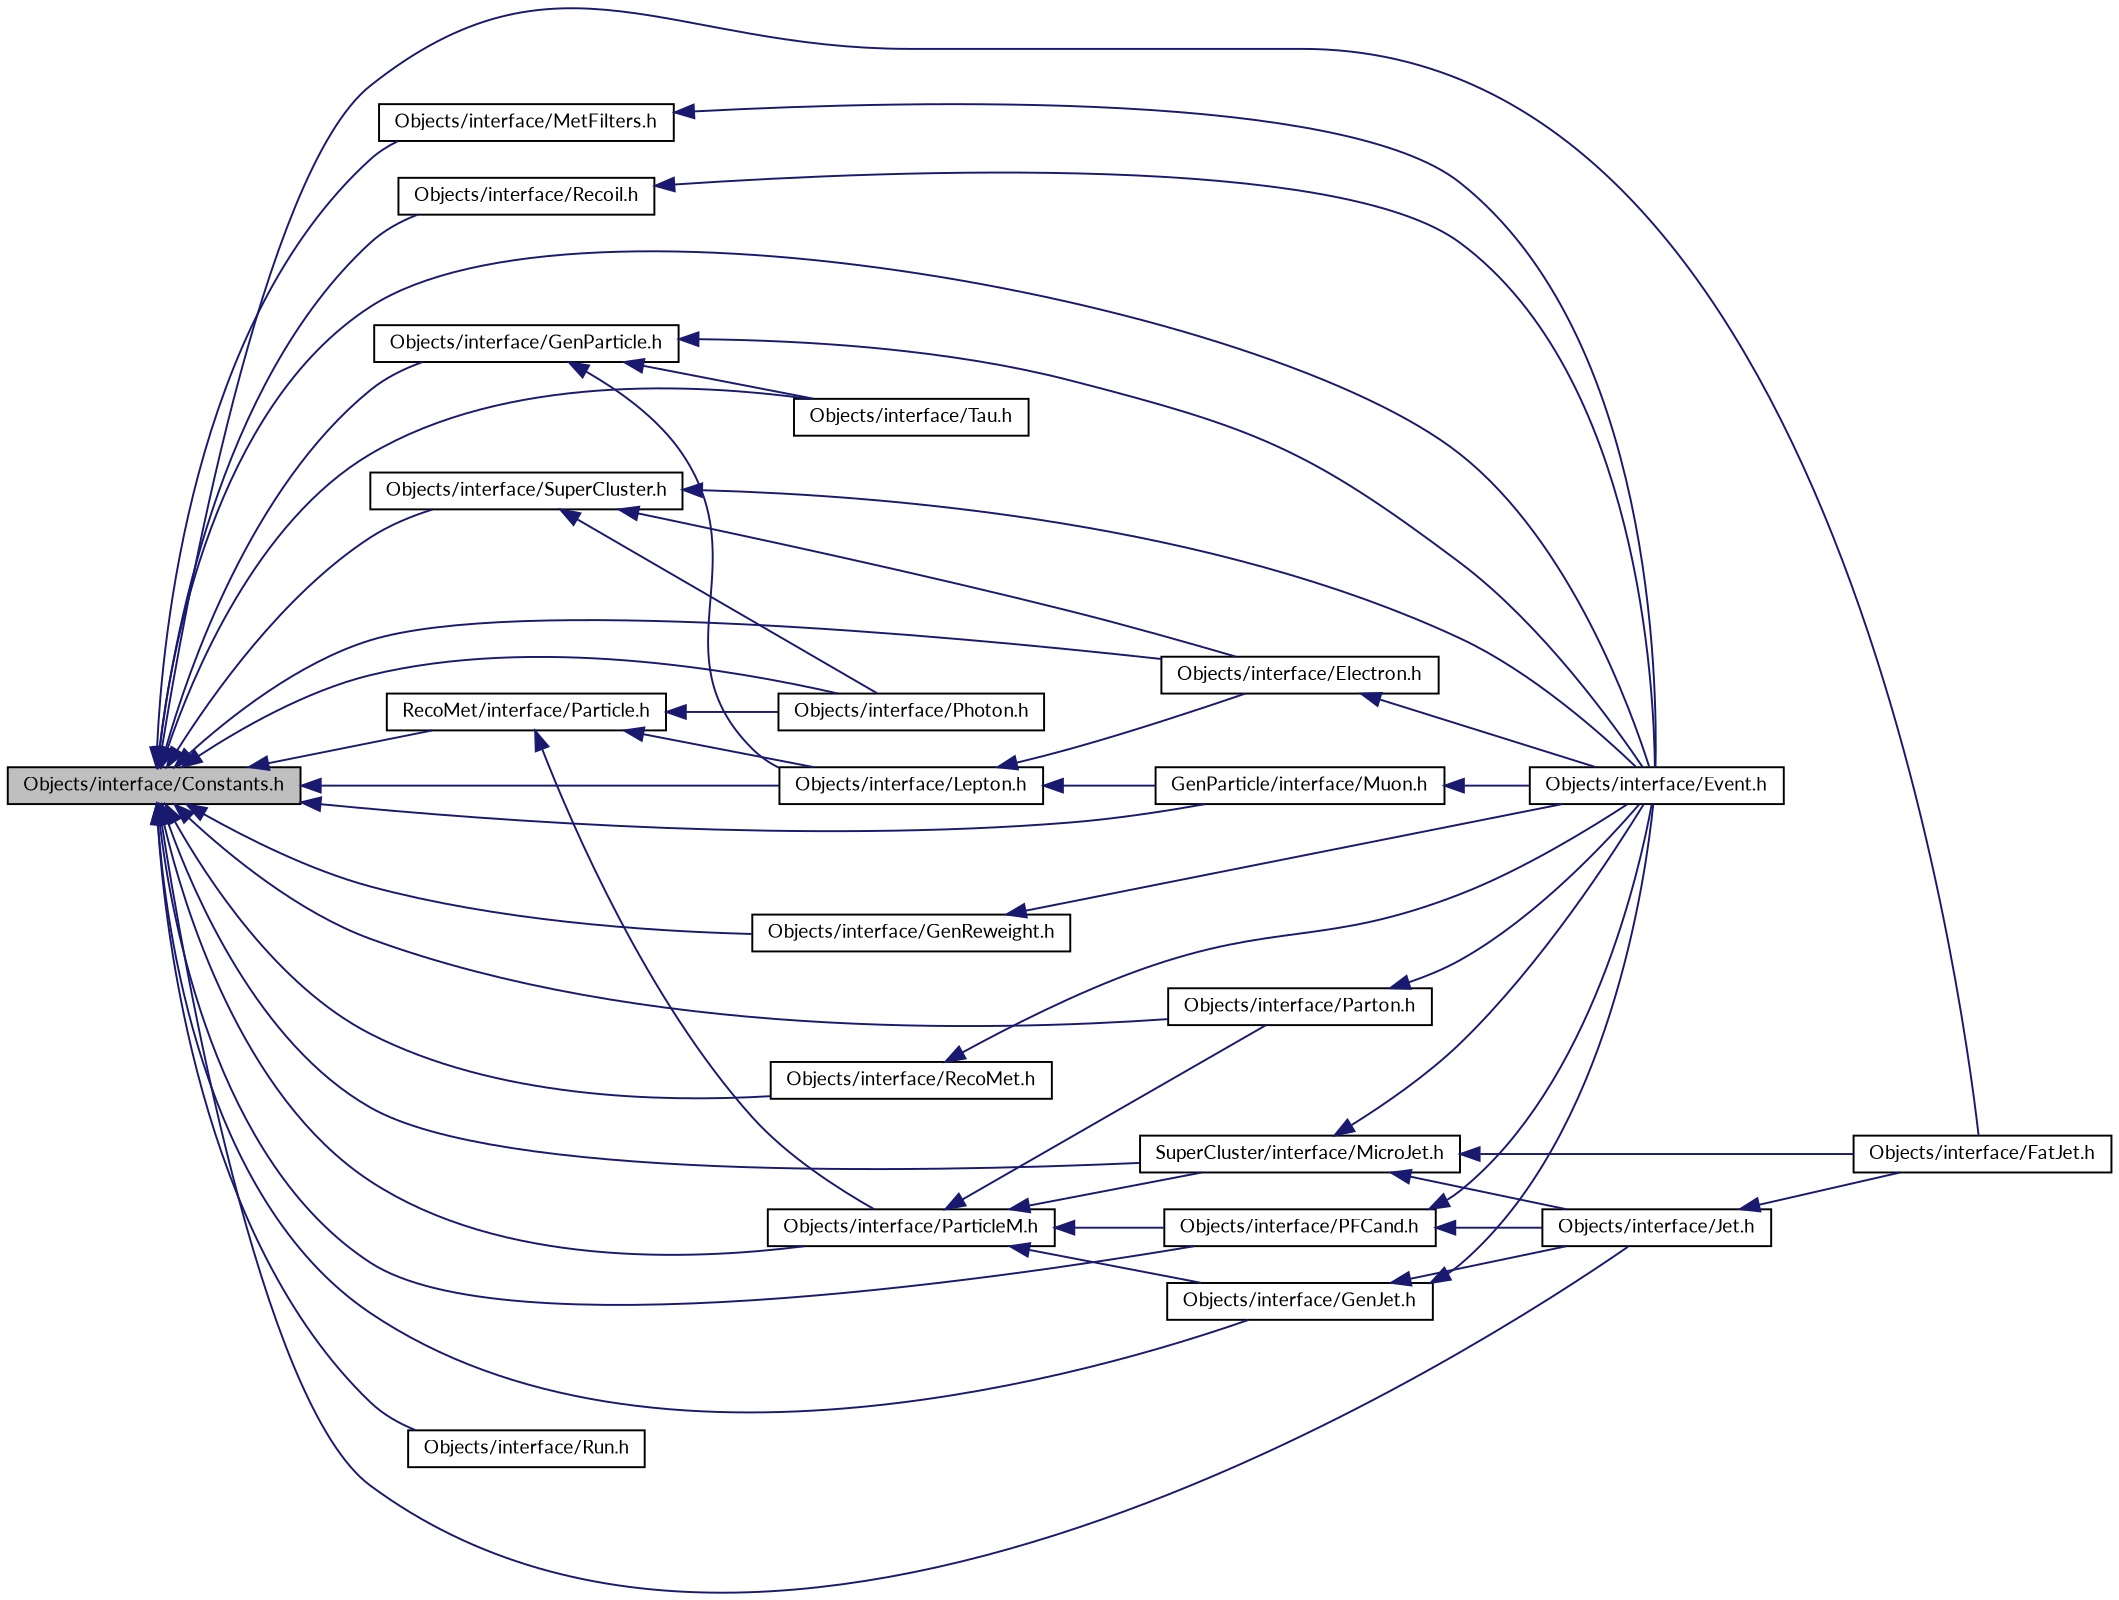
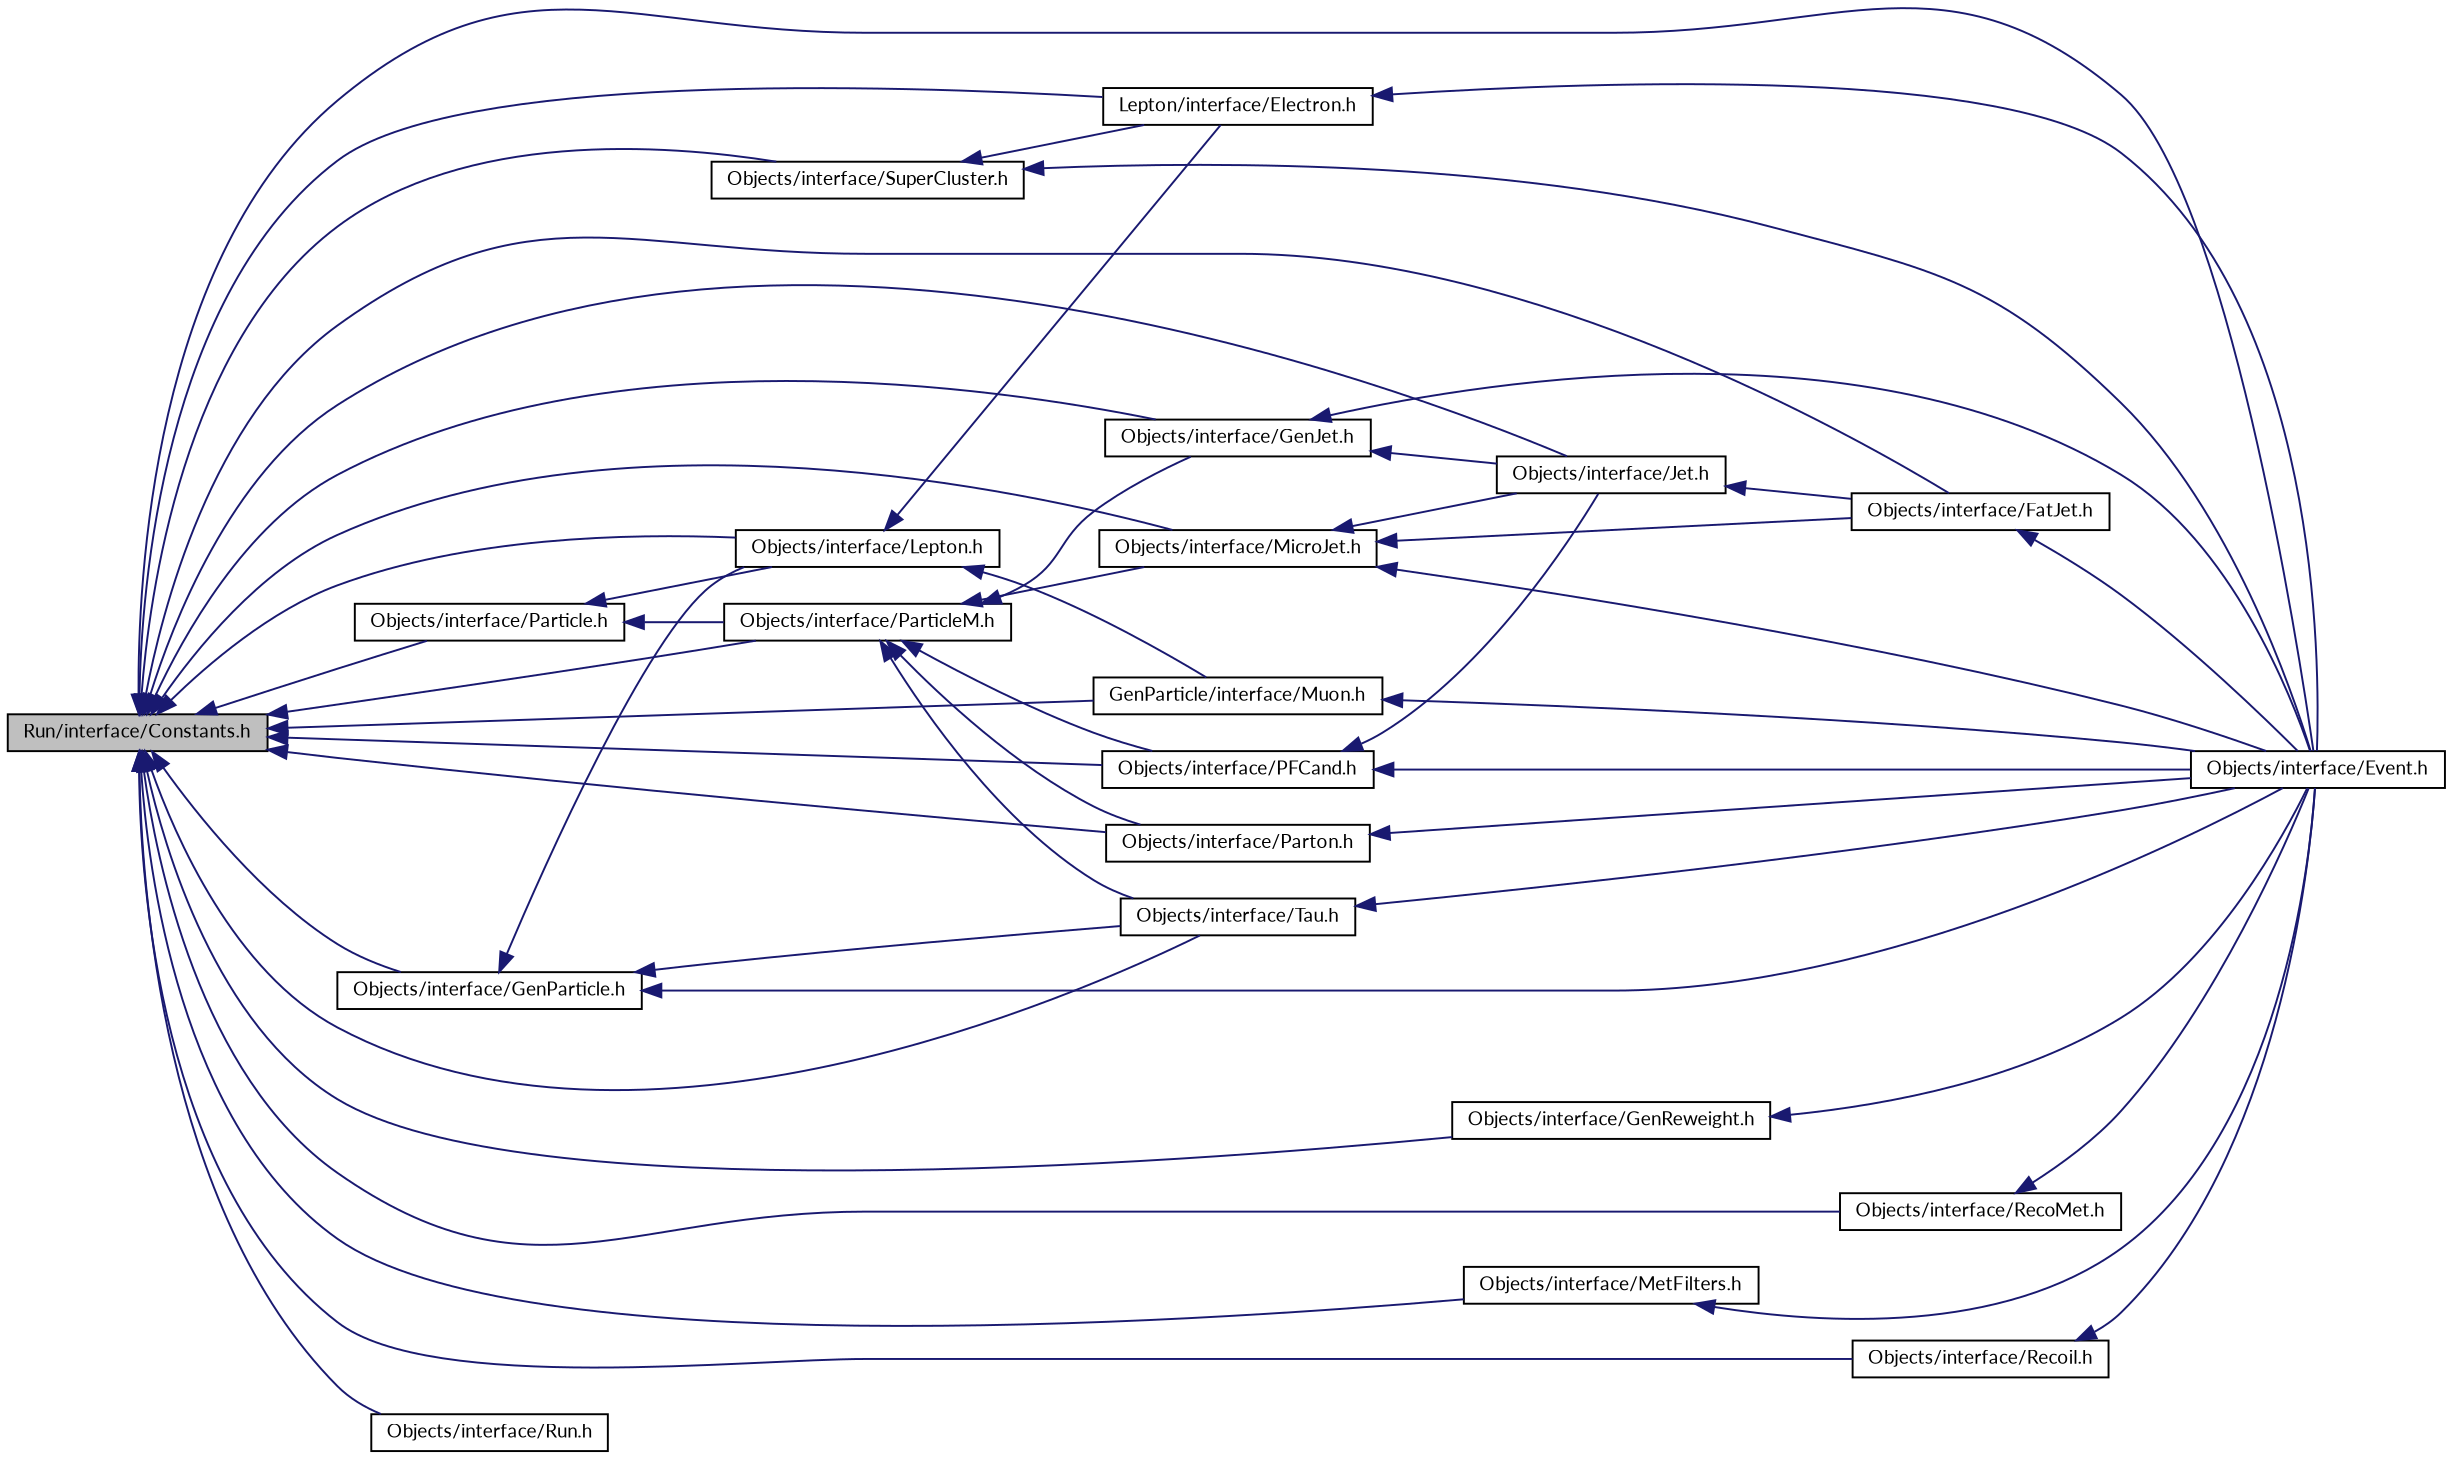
  digraph {
    fontname=Lato
    rankdir=LR
    node [color=black fillcolor=white fontname=Lato fontsize=10 shape=record style=filled]
    edge [color=midnightblue dir=back fontname=Lato fontsize=10 labelfontname=Helvetica labelfontsize=10 style=solid]
-   n1 [fillcolor=grey75 fontcolor=black height=0.2 label="Objects/interface/Constants.h" width=0.4]
-   n2 [height=0.2 label="Objects/interface/Electron.h" width=0.4]
+   n1 [fillcolor=grey75 fontcolor=black height=0.2 label="Run/interface/Constants.h" width=0.4]
+   n2 [height=0.2 label="Lepton/interface/Electron.h" width=0.4]
    n3 [height=0.2 label="Objects/interface/Event.h" width=0.4]
    n4 [height=0.2 label="Objects/interface/FatJet.h" width=0.4]
    n5 [height=0.2 label="Objects/interface/GenJet.h" width=0.4]
    n6 [height=0.2 label="Objects/interface/Jet.h" width=0.4]
    n7 [height=0.2 label="Objects/interface/GenParticle.h" width=0.4]
    n8 [height=0.2 label="Objects/interface/Lepton.h" width=0.4]
    n9 [height=0.2 label="GenParticle/interface/Muon.h" width=0.4]
-   n10 [height=0.2 label="Objects/interface/Photon.h" width=0.4]
    n11 [height=0.2 label="Objects/interface/Tau.h" width=0.4]
    n12 [height=0.2 label="Objects/interface/GenReweight.h" width=0.4]
    n13 [height=0.2 label="Objects/interface/RecoMet.h" width=0.4]
    n14 [height=0.2 label="Objects/interface/MetFilters.h" width=0.4]
-   n15 [height=0.2 label="SuperCluster/interface/MicroJet.h" width=0.4]
-   n16 [height=0.2 label="RecoMet/interface/Particle.h" width=0.4]
+   n15 [height=0.2 label="Objects/interface/MicroJet.h" width=0.4]
+   n16 [height=0.2 label="Objects/interface/Particle.h" width=0.4]
    n17 [height=0.2 label="Objects/interface/ParticleM.h" width=0.4]
    n18 [height=0.2 label="Objects/interface/Parton.h" width=0.4]
    n19 [height=0.2 label="Objects/interface/PFCand.h" width=0.4]
    n20 [height=0.2 label="Objects/interface/Recoil.h" width=0.4]
    n21 [height=0.2 label="Objects/interface/Run.h" width=0.4]
    n22 [height=0.2 label="Objects/interface/SuperCluster.h" width=0.4]
    n1 -> n2
    n1 -> n3
    n1 -> n4
    n1 -> n5
    n1 -> n6
    n1 -> n7
    n1 -> n8
    n1 -> n9
-   n1 -> n10
    n1 -> n11
    n1 -> n12
    n1 -> n13
    n1 -> n14
    n1 -> n15
    n1 -> n16
    n1 -> n17
    n1 -> n18
    n1 -> n19
    n1 -> n20
    n1 -> n21
    n1 -> n22
    n2 -> n3
+   n4 -> n3
    n5 -> n3
    n5 -> n6
    n6 -> n4
    n7 -> n3
    n7 -> n8
    n7 -> n11
    n8 -> n2
    n8 -> n9
    n9 -> n3
+   n11 -> n3
    n12 -> n3
    n13 -> n3
    n14 -> n3
    n15 -> n3
    n15 -> n4
    n15 -> n6
    n16 -> n8
-   n16 -> n10
    n16 -> n17
    n17 -> n5
+   n17 -> n11
    n17 -> n15
    n17 -> n18
    n17 -> n19
    n18 -> n3
    n19 -> n3
    n19 -> n6
    n20 -> n3
    n22 -> n2
    n22 -> n3
-   n22 -> n10
  }
